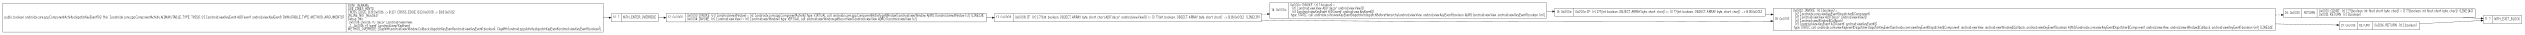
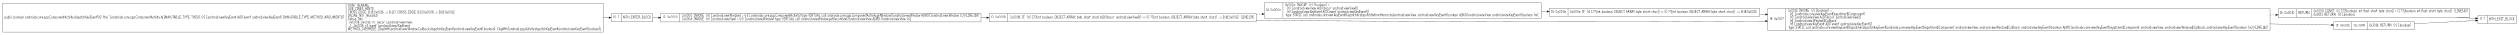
  digraph {
    fontname="Comic Neue"
    rankdir=LR
    node [fontname="Comic Neue" shape=record]
    edge [fontname="Comic Neue"]
-   n1 [label="{10\:\ ?|MTH_ENTER_OVERRIDE\l}"]
+   n1 [label="{10\:\ ?|MTH_ENTER_BLOCK\l}"]
    n2 [label="{12\:\ 0x0000|0x0000: INVOKE  (r0 I:android.view.Window) = (r2 I:androidx.core.app.ComponentActivity) type: VIRTUAL call: androidx.core.app.ComponentActivity.getWindow():android.view.Window A[MD:():android.view.Window (c)] (LINE:138)\l0x0004: INVOKE  (r0 I:android.view.View) = (r0 I:android.view.Window) type: VIRTUAL call: android.view.Window.getDecorView():android.view.View A[MD:():android.view.View (c)]\l}"]
    n3 [label="{13\:\ 0x0008|0x0008: IF  (r0 I:??[int, boolean, OBJECT, ARRAY, byte, short, char] A[D('decor' android.view.View)]) == (0 ??[int, boolean, OBJECT, ARRAY, byte, short, char])  \-\> B:18:0x0012  (LINE:139)\l}"]
    n4 [label="{14\:\ 0x000a|0x000a: INVOKE  (r1 I:boolean) = \l  (r0 I:android.view.View A[D('decor' android.view.View)])\l  (r3 I:android.view.KeyEvent A[D('event' android.view.KeyEvent)])\l type: STATIC call: androidx.core.view.KeyEventDispatcher.dispatchBeforeHierarchy(android.view.View, android.view.KeyEvent):boolean A[MD:(android.view.View, android.view.KeyEvent):boolean (m)]\l}"]
    n5 [label="{18\:\ 0x0012|0x0012: INVOKE  (r1 I:boolean) = \l  (r2 I:androidx.core.view.KeyEventDispatcher$Component)\l  (r0 I:android.view.View A[D('decor' android.view.View)])\l  (r2 I:android.view.Window$Callback)\l  (r3 I:android.view.KeyEvent A[D('event' android.view.KeyEvent)])\l type: STATIC call: androidx.core.view.KeyEventDispatcher.dispatchKeyEvent(androidx.core.view.KeyEventDispatcher$Component, android.view.View, android.view.Window$Callback, android.view.KeyEvent):boolean A[MD:(androidx.core.view.KeyEventDispatcher$Component, android.view.View, android.view.Window$Callback, android.view.KeyEvent):boolean (m)] (LINE:142)\l}"]
    n6 [label="{15\:\ 0x000e|0x000e: IF  (r1 I:??[int, boolean, OBJECT, ARRAY, byte, short, char]) == (0 ??[int, boolean, OBJECT, ARRAY, byte, short, char])  \-\> B:18:0x0012 \l}"]
-   n7 [label="{16\:\ 0x0010|RETURN\l|0x0010: CONST  (r1 I:??[boolean, int, float, short, byte, char]) = (1 ??[boolean, int, float, short, byte, char])  (LINE:140)\l0x0011: RETURN  (r1 I:boolean) \l}"]
+   n7 [label="{16\:\ 0x0010|RETURN\l|0x0010: CONST  (r1 I:??[boolean, int, float, short, byte, char]) = (1 ??[boolean, int, float, short, byte, char])  (LINE:140)\l2x0011: RETURN  (r1 I:boolean) \l}"]
    n8 [label="{19\:\ 0x0016|RETURN\l|0x3016: RETURN  (r1 I:boolean) \l}"]
    n9 [label="{11\:\ ?|MTH_EXIT_BLOCK\l}"]
    n10 [label="{public boolean androidx.core.app.ComponentActivity.dispatchKeyEvent((r2 'this' I:androidx.core.app.ComponentActivity A[IMMUTABLE_TYPE, THIS]), (r3 I:android.view.KeyEvent A[D('event' android.view.KeyEvent), IMMUTABLE_TYPE, METHOD_ARGUMENT]))  | DONT_RENAME\lUSE_LINES_HINTS\lCROSS_EDGE: B:19:0x0016 \-\> B:11:?, CROSS_EDGE: B:13:0x0008 \-\> B:18:0x0012\lINLINE_NOT_NEEDED\lDebug Info:\l  0x0008\-0x0016: r0 'decor' Landroid\/view\/View;\l  \-1 \-0x0016: r3 'event' Landroid\/view\/KeyEvent;\lMETHOD_OVERRIDE: [ClspMth\{android.view.Window.Callback.dispatchKeyEvent(android.view.KeyEvent):boolean\}, ClspMth\{android.app.Activity.dispatchKeyEvent(android.view.KeyEvent):boolean\}]\l}"]
    n1 -> n2
    n2 -> n3
    n3 -> n4 [style=dashed]
    n3 -> n5
    n4 -> n6
    n5 -> n7 [style=dashed]
    n5 -> n8
    n6 -> n5
    n7 -> n9
    n8 -> n9
    n10 -> n1
  }
